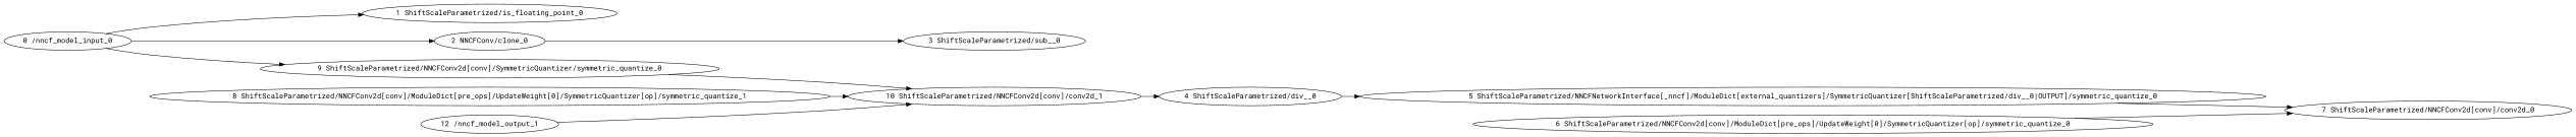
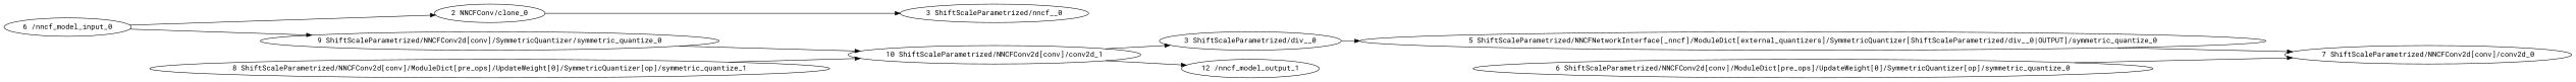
  strict digraph {
    fontname="Roboto Mono"
    rankdir=LR
    node [fontname="Roboto Mono" type=symmetric_quantize]
    edge [fontname="Roboto Mono"]
-   "0 /nncf_model_input_0" [type=nncf_model_input]
-   "1 ShiftScaleParametrized/is_floating_point_0" [type=is_floating_point]
+   "0 /nncf_model_input_0" [type=nncf_model_input label="6 /nncf_model_input_0"]
    n3 [label="2 NNCFConv/clone_0" type=clone]
    "9 ShiftScaleParametrized/NNCFConv2d[conv]/SymmetricQuantizer/symmetric_quantize_0"
-   "3 ShiftScaleParametrized/sub__0" [type=sub_]
+   "3 ShiftScaleParametrized/sub__0" [type=sub_ label="3 ShiftScaleParametrized/nncf__0"]
    "10 ShiftScaleParametrized/NNCFConv2d[conv]/conv2d_1" [type=conv2d]
-   "4 ShiftScaleParametrized/div__0" [type=div_]
+   "4 ShiftScaleParametrized/div__0" [type=div_ label="3 ShiftScaleParametrized/div__0"]
    "5 ShiftScaleParametrized/NNCFNetworkInterface[_nncf]/ModuleDict[external_quantizers]/SymmetricQuantizer[ShiftScaleParametrized/div__0|OUTPUT]/symmetric_quantize_0"
    "7 ShiftScaleParametrized/NNCFConv2d[conv]/conv2d_0" [type=conv2d]
    "6 ShiftScaleParametrized/NNCFConv2d[conv]/ModuleDict[pre_ops]/UpdateWeight[0]/SymmetricQuantizer[op]/symmetric_quantize_0"
    "8 ShiftScaleParametrized/NNCFConv2d[conv]/ModuleDict[pre_ops]/UpdateWeight[0]/SymmetricQuantizer[op]/symmetric_quantize_1"
    "12 /nncf_model_output_1" [type=nncf_model_output]
-   "0 /nncf_model_input_0" -> "1 ShiftScaleParametrized/is_floating_point_0"
    "0 /nncf_model_input_0" -> n3
    "0 /nncf_model_input_0" -> "9 ShiftScaleParametrized/NNCFConv2d[conv]/SymmetricQuantizer/symmetric_quantize_0"
    n3 -> "3 ShiftScaleParametrized/sub__0"
    "9 ShiftScaleParametrized/NNCFConv2d[conv]/SymmetricQuantizer/symmetric_quantize_0" -> "10 ShiftScaleParametrized/NNCFConv2d[conv]/conv2d_1"
    "10 ShiftScaleParametrized/NNCFConv2d[conv]/conv2d_1" -> "4 ShiftScaleParametrized/div__0"
-   "12 /nncf_model_output_1" -> "10 ShiftScaleParametrized/NNCFConv2d[conv]/conv2d_1"
+   "10 ShiftScaleParametrized/NNCFConv2d[conv]/conv2d_1" -> "12 /nncf_model_output_1"
    "4 ShiftScaleParametrized/div__0" -> "5 ShiftScaleParametrized/NNCFNetworkInterface[_nncf]/ModuleDict[external_quantizers]/SymmetricQuantizer[ShiftScaleParametrized/div__0|OUTPUT]/symmetric_quantize_0"
    "5 ShiftScaleParametrized/NNCFNetworkInterface[_nncf]/ModuleDict[external_quantizers]/SymmetricQuantizer[ShiftScaleParametrized/div__0|OUTPUT]/symmetric_quantize_0" -> "7 ShiftScaleParametrized/NNCFConv2d[conv]/conv2d_0"
    "6 ShiftScaleParametrized/NNCFConv2d[conv]/ModuleDict[pre_ops]/UpdateWeight[0]/SymmetricQuantizer[op]/symmetric_quantize_0" -> "7 ShiftScaleParametrized/NNCFConv2d[conv]/conv2d_0"
    "8 ShiftScaleParametrized/NNCFConv2d[conv]/ModuleDict[pre_ops]/UpdateWeight[0]/SymmetricQuantizer[op]/symmetric_quantize_1" -> "10 ShiftScaleParametrized/NNCFConv2d[conv]/conv2d_1"
  }
